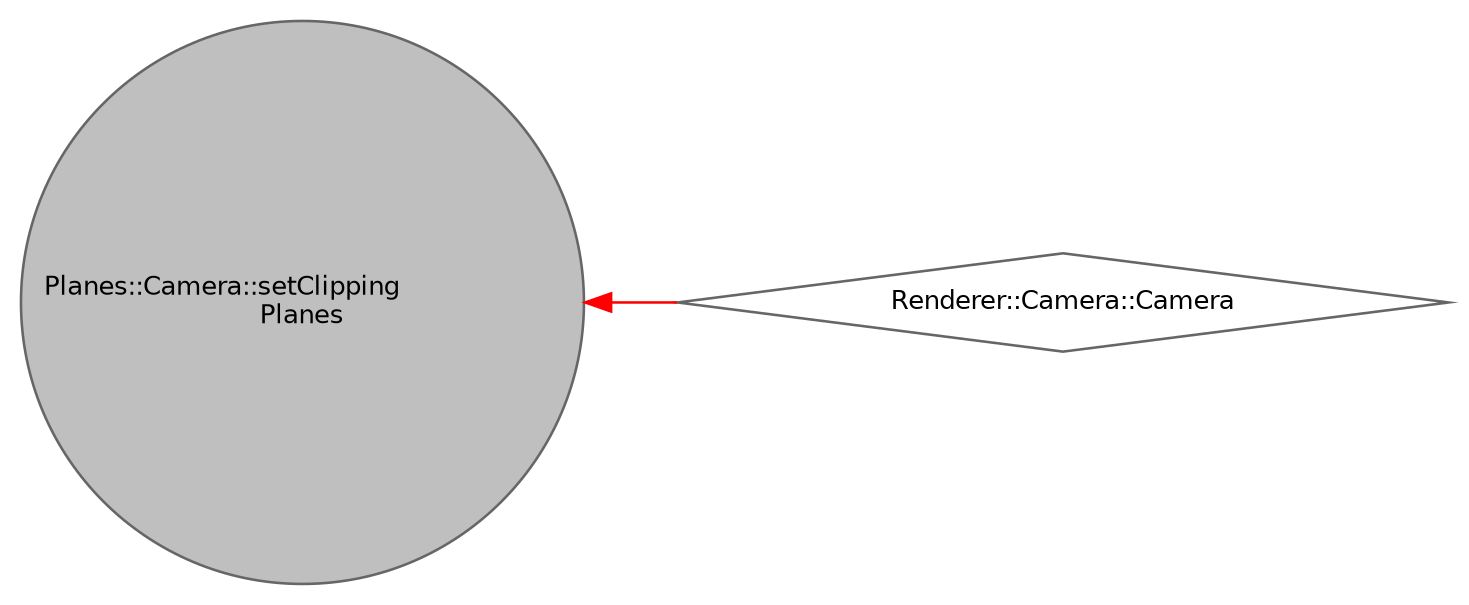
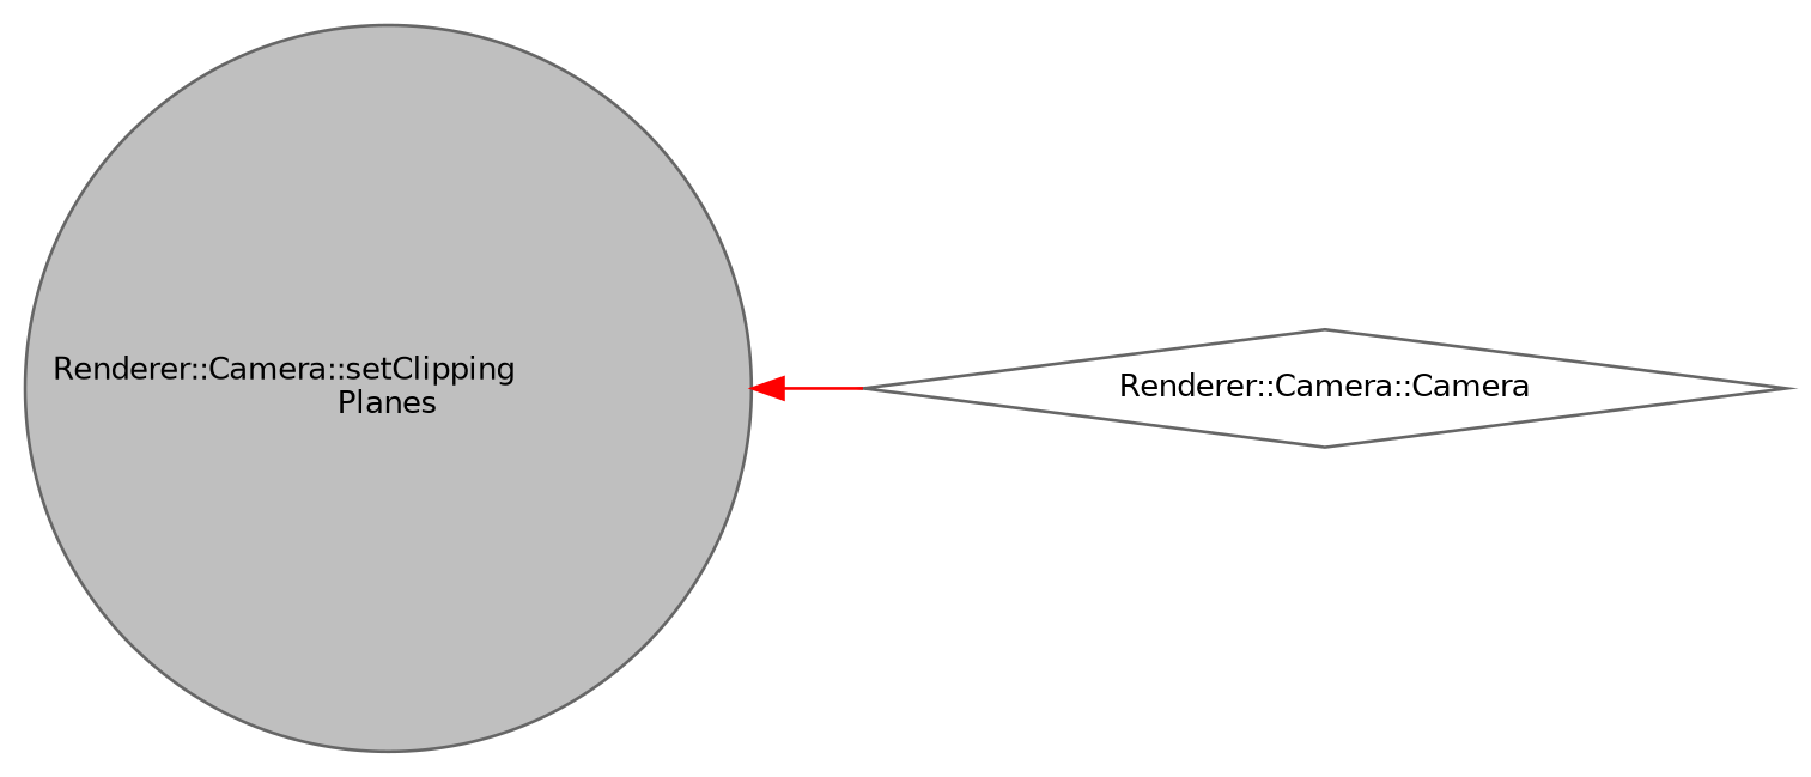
  digraph {
    rankdir=LR
    node [color=gray40 fontname=Helvetica fontsize=10 style=filled]
-   n1 [fillcolor=grey75 fontcolor=black height=0.2 label="Planes::Camera::setClipping\lPlanes" shape=circle width=0.4]
+   n1 [fillcolor=grey75 fontcolor=black height=0.2 label="Renderer::Camera::setClipping\lPlanes" shape=circle width=0.4]
    n2 [fillcolor=white height=0.2 label="Renderer::Camera::Camera" shape=diamond width=0.4]
    n1 -> n2 [color=red dir=back fontname=Helvetica fontsize=10 labelfontname=Helvetica labelfontsize=10 style=solid]
  }
